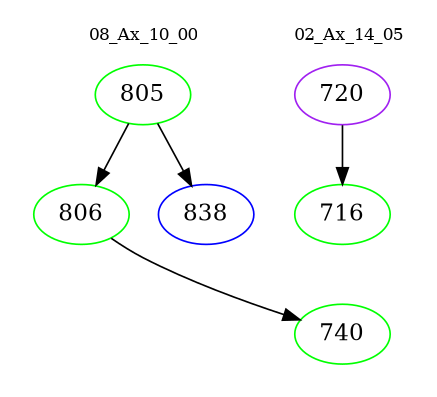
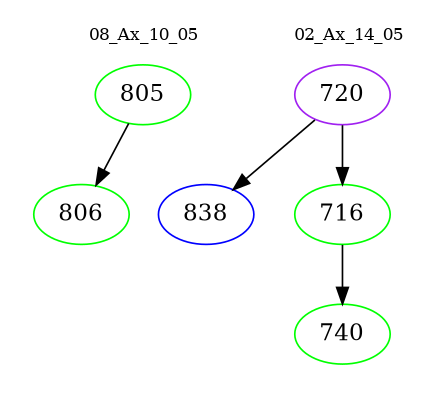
  digraph {
    node [color=green]
    edge [color=black]
    n1 [label=805]
    n2 [color=blue label=838]
    n3 [label=806]
    n4 [label=716]
    n5 [color=purple label=720]
    n6 [label=740]
    subgraph cluster_1 {
      color=white
      fontsize=10
-     label="08_Ax_10_00"
+     label="08_Ax_10_05"
      n1
      n2
      n3
    }
    subgraph cluster_2 {
      color=white
      fontsize=10
      label="02_Ax_14_05"
      n4
      n5
      n6
    }
-   n1 -> n2
+   n5 -> n2
    n1 -> n3
-   n3 -> n6
+   n4 -> n6
    n5 -> n4
  }
